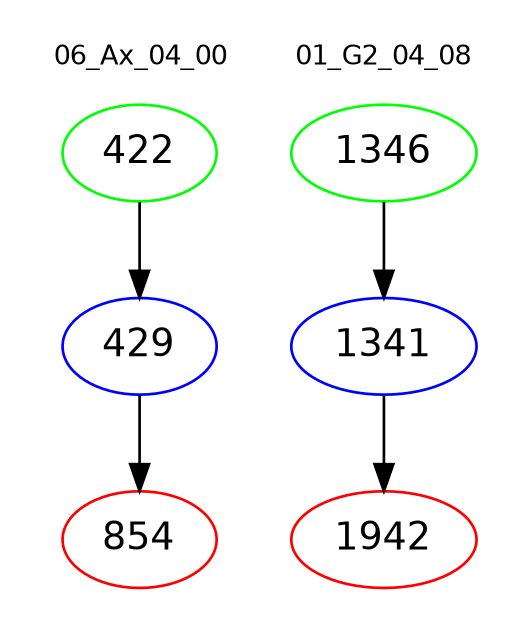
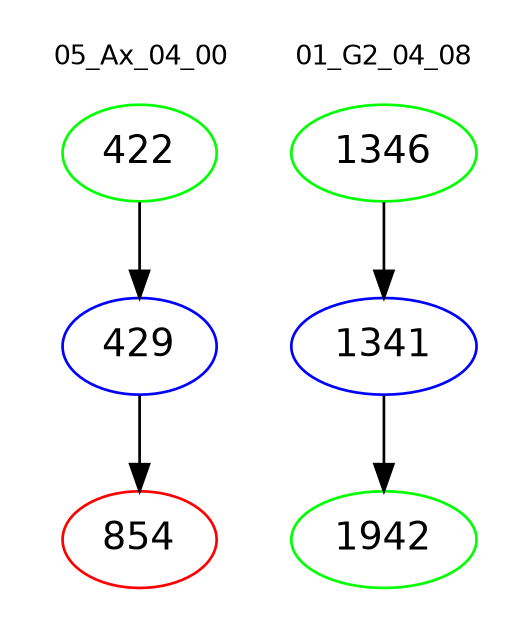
  digraph {
    fontname="DejaVu Sans"
    node [color=green fontname="DejaVu Sans"]
    edge [color=black fontname="DejaVu Sans"]
    n1 [label=422]
    n2 [color=blue label=429]
    n3 [color=red label=854]
    n4 [label=1346]
    n5 [color=blue label=1341]
-   n6 [color=red label=1942]
+   n6 [label=1942]
    subgraph cluster_1 {
      color=white
      fontsize=10
-     label="06_Ax_04_00"
+     label="05_Ax_04_00"
      n1
      n2
      n3
    }
    subgraph cluster_2 {
      color=white
      fontsize=10
      label="01_G2_04_08"
      n4
      n5
      n6
    }
    n1 -> n2
    n2 -> n3
    n4 -> n5
    n5 -> n6
  }
